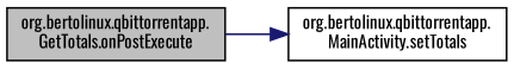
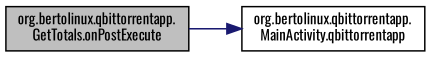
  digraph {
    rankdir=LR
    fontname=Oswald
    node [color=black fontname=Oswald fontsize=10 shape=record style=filled]
    n1 [fillcolor=grey75 fontcolor=black height=0.2 label="org.bertolinux.qbittorrentapp.\lGetTotals.onPostExecute" width=0.4]
-   n2 [fillcolor=white height=0.2 label="org.bertolinux.qbittorrentapp.\lMainActivity.setTotals" width=0.4]
+   n2 [fillcolor=white height=0.2 label="org.bertolinux.qbittorrentapp.\lMainActivity.qbittorrentapp" width=0.4]
    n1 -> n2 [color=midnightblue fontname=Oswald fontsize=10 labelfontname=Helvetica labelfontsize=10 style=solid]
  }
